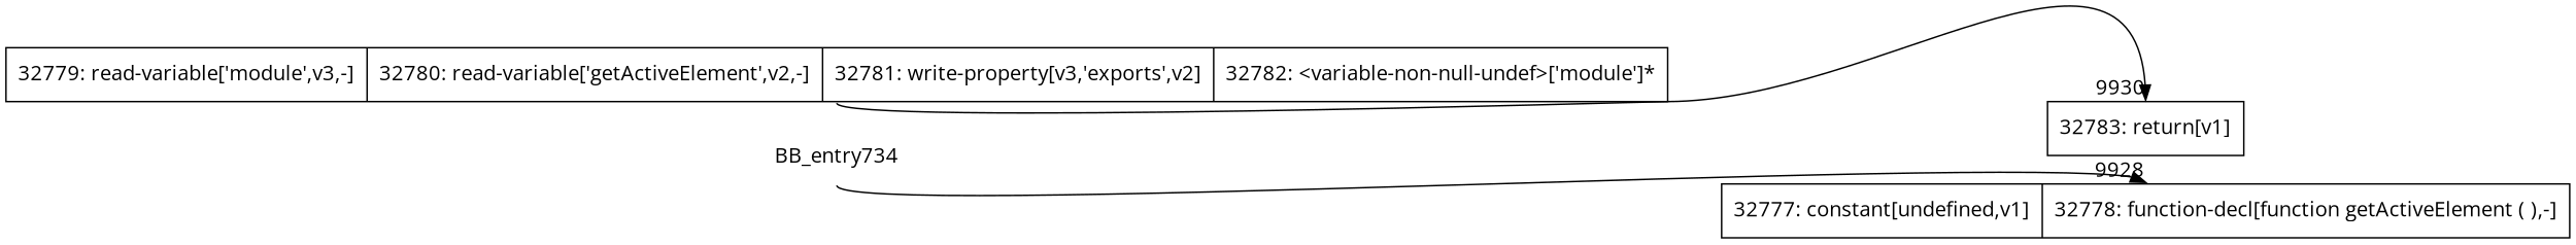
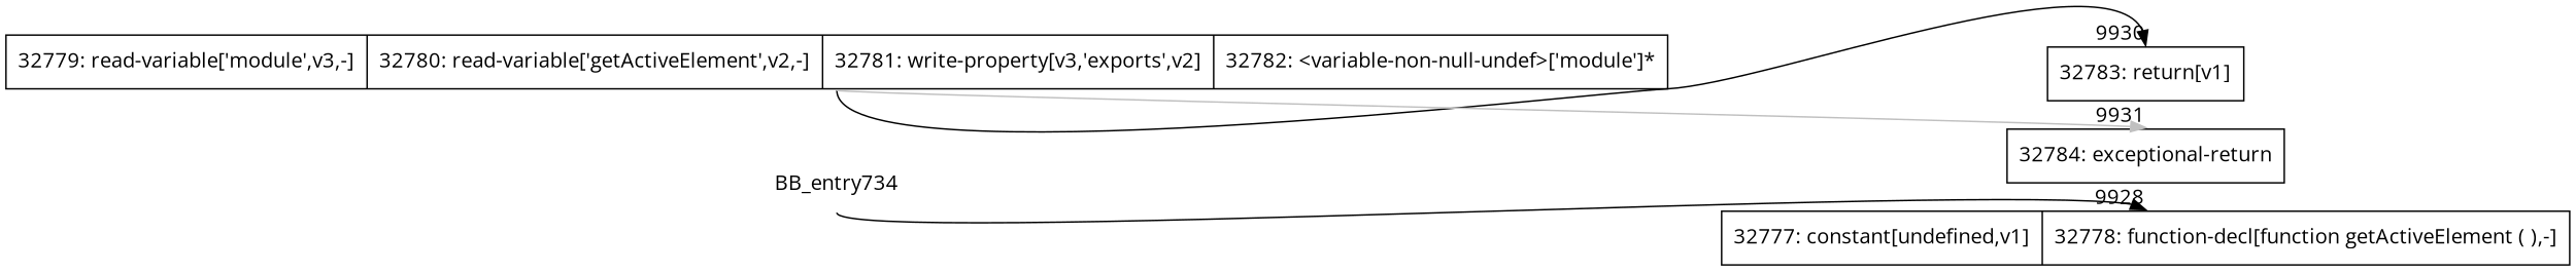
  digraph {
    fontname="Open Sans"
    rankdir=LR
    node [fontname="Open Sans" shape=record]
    edge [fontname="Open Sans" headport=n tailport=s]
    n1 [label=BB_entry734 shape=none]
    n2 [label="{32777: constant[undefined,v1]|32778: function-decl[function getActiveElement ( ),-]}"]
    n3 [label="{32779: read-variable['module',v3,-]|32780: read-variable['getActiveElement',v2,-]|32781: write-property[v3,'exports',v2]|32782: \<variable-non-null-undef\>['module']*}"]
    n4 [label="{32783: return[v1]}"]
+   n5 [label="{32784: exceptional-return}"]
    n1 -> n2 [headlabel="    9928"]
    n3 -> n4 [headlabel="      9930"]
+   n3 -> n5 [color=gray headlabel="      9931"]
  }
